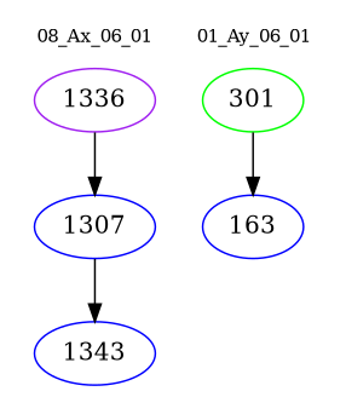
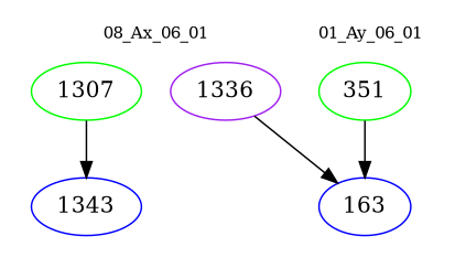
  digraph {
    node [color=green]
    edge [color=black]
    n1 [color=purple label=1336]
-   n2 [color=blue label=1307]
+   n2 [label=1307]
    n3 [color=blue label=1343]
-   n4 [label=301]
+   n4 [label=351]
    n5 [color=blue label=163]
    subgraph cluster_1 {
      color=white
      fontsize=10
      label="08_Ax_06_01"
      n1
      n2
      n3
    }
    subgraph cluster_2 {
      color=white
      fontsize=10
      label="01_Ay_06_01"
      n4
      n5
    }
-   n1 -> n2
+   n1 -> n5
    n2 -> n3
    n4 -> n5
  }
